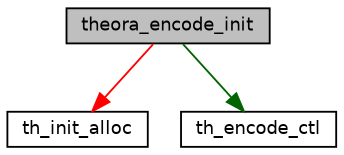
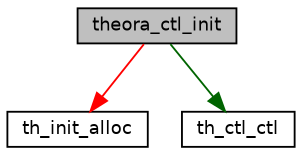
  digraph {
    rankdir=TB
    node [color=black fillcolor=white fontname=Helvetica fontsize=10 shape=record style=filled]
    edge [fontname=Helvetica fontsize=10 labelfontname=Helvetica labelfontsize=10 style=solid]
-   n1 [fillcolor=grey75 fontcolor=black height=0.2 label=theora_encode_init width=0.4]
+   n1 [fillcolor=grey75 fontcolor=black height=0.2 label=theora_ctl_init width=0.4]
    n2 [height=0.2 label=th_init_alloc width=0.4]
-   n3 [height=0.2 label=th_encode_ctl width=0.4]
+   n3 [height=0.2 label=th_ctl_ctl width=0.4]
    n1 -> n2 [color=red]
    n1 -> n3 [color=darkgreen]
  }
